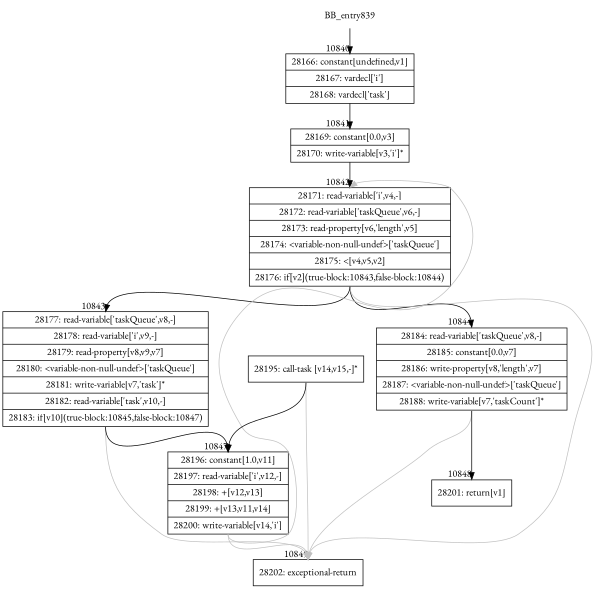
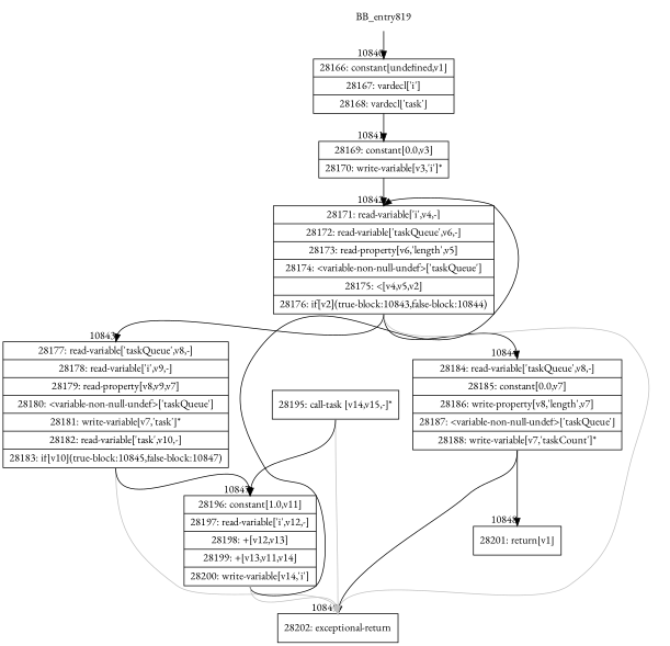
  digraph {
    fontname="EB Garamond"
    rankdir=TD
    node [fontname="EB Garamond" shape=record]
    edge [fontname="EB Garamond" headport=n tailport=s]
-   BB_entry839 [shape=none]
+   BB_entry839 [shape=none label=BB_entry819]
    n2 [label="{28166: constant[undefined,v1]|28167: vardecl['i']|28168: vardecl['task']}"]
    n3 [label="{28169: constant[0.0,v3]|28170: write-variable[v3,'i']*}"]
    n4 [label="{28171: read-variable['i',v4,-]|28172: read-variable['taskQueue',v6,-]|28173: read-property[v6,'length',v5]|28174: \<variable-non-null-undef\>['taskQueue']|28175: \<[v4,v5,v2]|28176: if[v2](true-block:10843,false-block:10844)}"]
    n5 [label="{28177: read-variable['taskQueue',v8,-]|28178: read-variable['i',v9,-]|28179: read-property[v8,v9,v7]|28180: \<variable-non-null-undef\>['taskQueue']|28181: write-variable[v7,'task']*|28182: read-variable['task',v10,-]|28183: if[v10](true-block:10845,false-block:10847)}"]
    n6 [label="{28184: read-variable['taskQueue',v8,-]|28185: constant[0.0,v7]|28186: write-property[v8,'length',v7]|28187: \<variable-non-null-undef\>['taskQueue']|28188: write-variable[v7,'taskCount']*}"]
    n7 [label="{28202: exceptional-return}"]
    n8 [label="{28196: constant[1.0,v11]|28197: read-variable['i',v12,-]|28198: +[v12,v13]|28199: +[v13,v11,v14]|28200: write-variable[v14,'i']}"]
    n9 [label="{28201: return[v1]}"]
    n10 [label="{28195: call-task [v14,v15,-]*}"]
    BB_entry839 -> n2 [headlabel="    10840"]
    n2 -> n3 [headlabel="      10841"]
    n3 -> n4 [headlabel="      10842"]
    n4 -> n5 [headlabel="      10843"]
    n4 -> n6 [headlabel="      10844"]
    n4 -> n7 [color=gray headlabel="      10849"]
    n5 -> n7 [color=gray]
    n5 -> n8 [headlabel="      10847"]
-   n6 -> n7 [color=gray]
+   n6 -> n7 [color=black]
    n6 -> n9 [headlabel="      10848"]
-   n8 -> n4 [color=gray]
+   n8 -> n4
    n8 -> n7 [color=gray]
    n10 -> n7 [color=gray]
    n10 -> n8
  }
